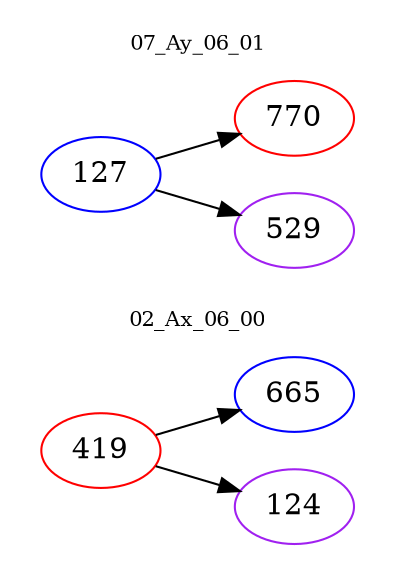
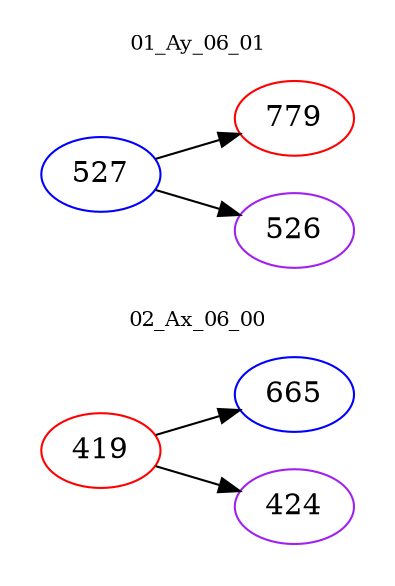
  digraph {
    rankdir=LR
    node [color=red]
    edge [color=black]
    n1 [label=419]
-   n2 [color=purple label=124]
+   n2 [color=purple label=424]
    n3 [color=blue label=665]
-   n4 [color=blue label=127]
-   n5 [color=purple label=529]
-   n6 [label=770]
+   n4 [color=blue label=527]
+   n5 [color=purple label=526]
+   n6 [label=779]
    subgraph cluster_1 {
      color=white
      fontsize=10
      label="02_Ax_06_00"
      n1
      n2
      n3
    }
    subgraph cluster_2 {
      color=white
      fontsize=10
-     label="07_Ay_06_01"
+     label="01_Ay_06_01"
      n4
      n5
      n6
    }
    n1 -> n2
    n1 -> n3
    n4 -> n5
    n4 -> n6
  }
